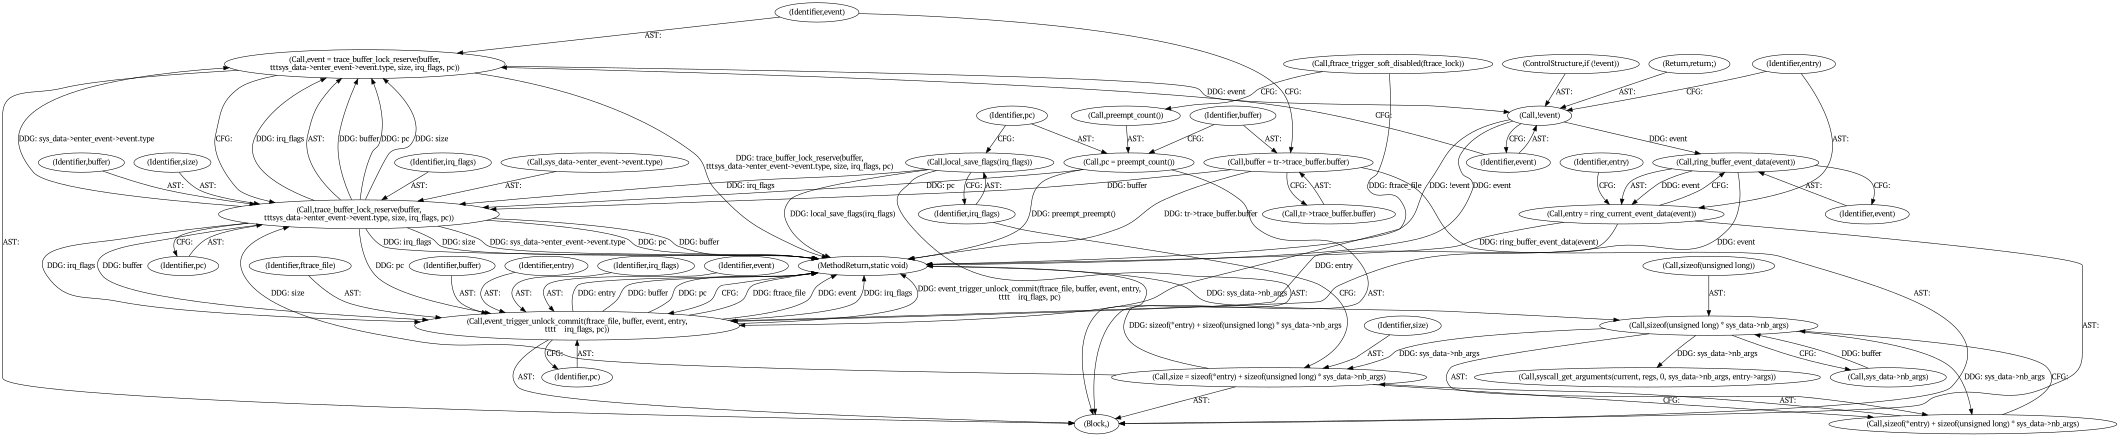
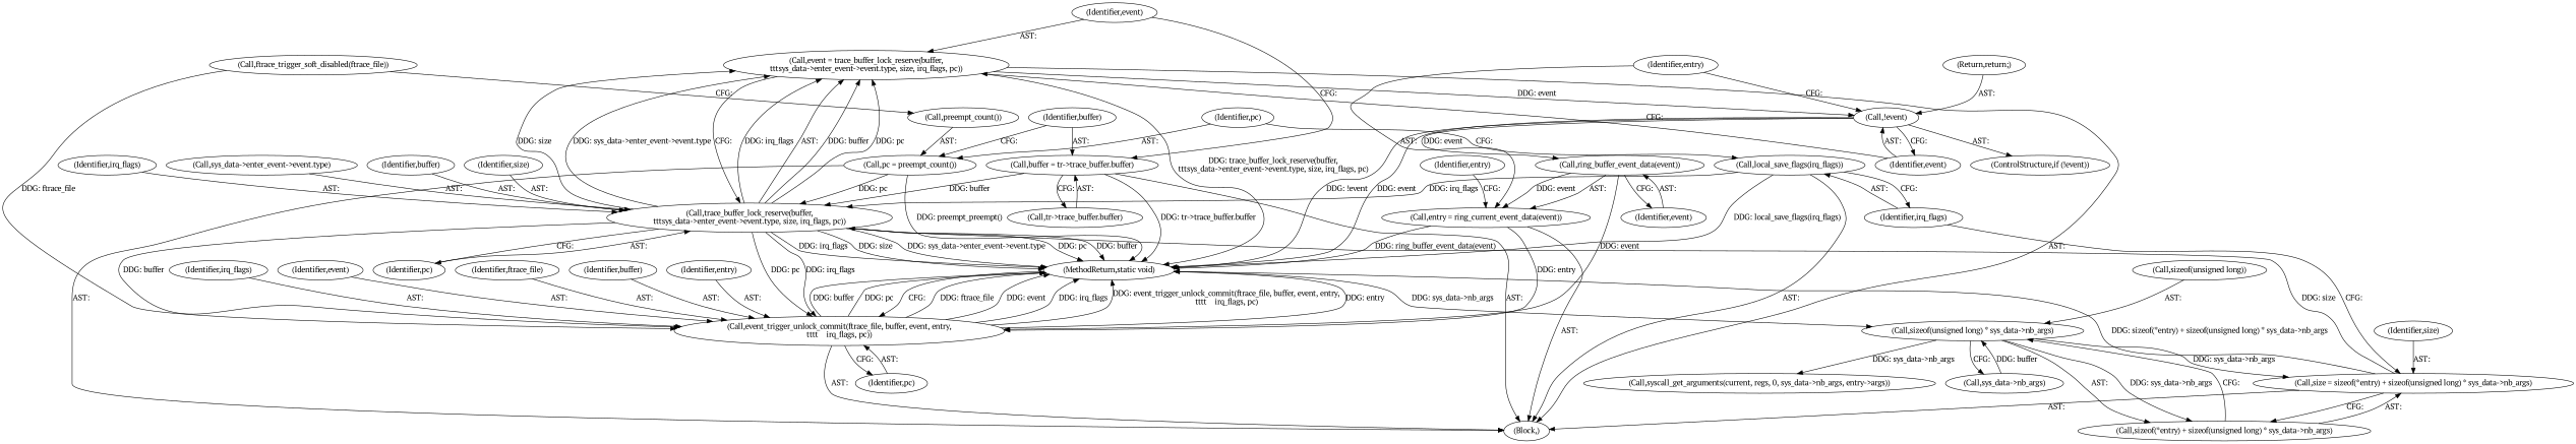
  digraph {
    fontname="PT Serif"
    node [fontname="PT Serif"]
    edge [fontname="PT Serif"]
    n1 [label="(Call,event = trace_buffer_lock_reserve(buffer,\n\t\t\tsys_data->enter_event->event.type, size, irq_flags, pc))"]
    n2 [label="(Call,trace_buffer_lock_reserve(buffer,\n\t\t\tsys_data->enter_event->event.type, size, irq_flags, pc))"]
    n3 [label="(Call,!event)"]
    n4 [label="(MethodReturn,static void)"]
    n5 [label="(Block,)"]
    n6 [label="(Call,event_trigger_unlock_commit(ftrace_file, buffer, event, entry,\n\t\t\t\t    irq_flags, pc))"]
    n7 [label="(Identifier,pc)"]
    n8 [label="(Call,ring_buffer_event_data(event))"]
    n9 [label="(ControlStructure,if (!event))"]
    n10 [label="(Identifier,event)"]
    n11 [label="(Call,sizeof(unsigned long) * sys_data->nb_args)"]
    n12 [label="(Identifier,pc)"]
    n13 [label="(Call,buffer = tr->trace_buffer.buffer)"]
    n14 [label="(Call,tr->trace_buffer.buffer)"]
    n15 [label="(Call,size = sizeof(*entry) + sizeof(unsigned long) * sys_data->nb_args)"]
    n16 [label="(Call,sizeof(*entry) + sizeof(unsigned long) * sys_data->nb_args)"]
    n17 [label="(Call,syscall_get_arguments(current, regs, 0, sys_data->nb_args, entry->args))"]
    n18 [label="(Call,sys_data->nb_args)"]
    n19 [label="(Call,local_save_flags(irq_flags))"]
    n20 [label="(Identifier,irq_flags)"]
    n21 [label="(Call,pc = preempt_count())"]
    n22 [label="(Call,preempt_count())"]
    n23 [label="(Call,entry = ring_current_event_data(event))"]
    n24 [label="(Identifier,event)"]
    n25 [label="(Identifier,irq_flags)"]
    n26 [label="(Identifier,irq_flags)"]
    n27 [label="(Call,sys_data->enter_event->event.type)"]
    n28 [label="(Identifier,pc)"]
    n29 [label="(Identifier,size)"]
    n30 [label="(Call,sizeof(unsigned long))"]
    n31 [label="(Identifier,event)"]
-   n32 [label="(Call,ftrace_trigger_soft_disabled(ftrace_lock))"]
+   n32 [label="(Call,ftrace_trigger_soft_disabled(ftrace_file))"]
    n33 [label="(Identifier,buffer)"]
    n34 [label="(Identifier,ftrace_file)"]
    n35 [label="(Return,return;)"]
    n36 [label="(Identifier,buffer)"]
    n37 [label="(Identifier,entry)"]
    n38 [label="(Identifier,entry)"]
    n39 [label="(Identifier,buffer)"]
    n40 [label="(Identifier,event)"]
    n41 [label="(Identifier,size)"]
    n42 [label="(Identifier,entry)"]
    n1 -> n2 [label="CFG: "]
    n1 -> n3 [label="DDG: event"]
    n1 -> n4 [label="DDG: trace_buffer_lock_reserve(buffer,\n\t\t\tsys_data->enter_event->event.type, size, irq_flags, pc)"]
    n1 -> n5 [label="AST: "]
    n2 -> n1 [label="AST: "]
    n2 -> n1 [label="DDG: buffer"]
    n2 -> n1 [label="DDG: pc"]
    n2 -> n1 [label="DDG: size"]
    n2 -> n1 [label="DDG: sys_data->enter_event->event.type"]
    n2 -> n1 [label="DDG: irq_flags"]
    n2 -> n4 [label="DDG: sys_data->enter_event->event.type"]
    n2 -> n4 [label="DDG: pc"]
    n2 -> n4 [label="DDG: buffer"]
    n2 -> n4 [label="DDG: irq_flags"]
    n2 -> n4 [label="DDG: size"]
    n2 -> n6 [label="DDG: buffer"]
    n2 -> n6 [label="DDG: irq_flags"]
    n2 -> n6 [label="DDG: pc"]
    n2 -> n7 [label="CFG: "]
    n3 -> n4 [label="DDG: event"]
    n3 -> n4 [label="DDG: !event"]
    n3 -> n8 [label="DDG: event"]
-   n9 -> n3 [label="AST: "]
+   n3 -> n9 [label="AST: "]
    n3 -> n10 [label="CFG: "]
    n4 -> n6 [label="CFG: "]
    n4 -> n11 [label="DDG: sys_data->nb_args"]
    n6 -> n4 [label="DDG: ftrace_file"]
    n6 -> n4 [label="DDG: event"]
    n6 -> n4 [label="DDG: irq_flags"]
    n6 -> n4 [label="DDG: event_trigger_unlock_commit(ftrace_file, buffer, event, entry,\n\t\t\t\t    irq_flags, pc)"]
    n6 -> n4 [label="DDG: entry"]
    n6 -> n4 [label="DDG: buffer"]
    n6 -> n4 [label="DDG: pc"]
    n6 -> n5 [label="AST: "]
    n6 -> n12 [label="CFG: "]
    n7 -> n2 [label="AST: "]
    n8 -> n6 [label="DDG: event"]
    n8 -> n23 [label="AST: "]
    n8 -> n23 [label="DDG: event"]
    n8 -> n24 [label="CFG: "]
    n10 -> n1 [label="CFG: "]
    n10 -> n3 [label="AST: "]
    n11 -> n15 [label="DDG: sys_data->nb_args"]
    n11 -> n16 [label="AST: "]
    n11 -> n16 [label="DDG: sys_data->nb_args"]
    n11 -> n17 [label="DDG: sys_data->nb_args"]
    n11 -> n18 [label="CFG: "]
    n12 -> n6 [label="AST: "]
    n13 -> n2 [label="DDG: buffer"]
    n13 -> n4 [label="DDG: tr->trace_buffer.buffer"]
    n13 -> n5 [label="AST: "]
    n13 -> n14 [label="CFG: "]
    n14 -> n13 [label="AST: "]
    n15 -> n2 [label="DDG: size"]
    n15 -> n4 [label="DDG: sizeof(*entry) + sizeof(unsigned long) * sys_data->nb_args"]
    n15 -> n5 [label="AST: "]
    n15 -> n16 [label="CFG: "]
    n16 -> n11 [label="CFG: "]
    n16 -> n15 [label="AST: "]
    n18 -> n11 [label="DDG: buffer"]
    n19 -> n2 [label="DDG: irq_flags"]
    n19 -> n4 [label="DDG: local_save_flags(irq_flags)"]
    n19 -> n5 [label="AST: "]
    n19 -> n20 [label="CFG: "]
    n20 -> n15 [label="CFG: "]
    n20 -> n19 [label="AST: "]
    n21 -> n2 [label="DDG: pc"]
    n21 -> n4 [label="DDG: preempt_preempt()"]
    n21 -> n5 [label="AST: "]
    n22 -> n21 [label="AST: "]
    n23 -> n4 [label="DDG: ring_buffer_event_data(event)"]
    n23 -> n5 [label="AST: "]
    n23 -> n6 [label="DDG: entry"]
-   n23 -> n8 [label="CFG: "]
    n24 -> n8 [label="AST: "]
    n25 -> n2 [label="AST: "]
    n26 -> n6 [label="AST: "]
    n27 -> n2 [label="AST: "]
    n28 -> n19 [label="CFG: "]
    n28 -> n21 [label="AST: "]
    n29 -> n15 [label="AST: "]
    n30 -> n11 [label="AST: "]
    n31 -> n6 [label="AST: "]
    n32 -> n6 [label="DDG: ftrace_file"]
    n32 -> n22 [label="CFG: "]
    n33 -> n13 [label="AST: "]
    n33 -> n21 [label="CFG: "]
    n34 -> n6 [label="AST: "]
    n35 -> n3 [label="AST: "]
    n36 -> n6 [label="AST: "]
    n37 -> n23 [label="CFG: "]
    n38 -> n3 [label="CFG: "]
    n38 -> n23 [label="AST: "]
    n39 -> n2 [label="AST: "]
    n40 -> n1 [label="AST: "]
    n40 -> n13 [label="CFG: "]
    n41 -> n2 [label="AST: "]
    n42 -> n6 [label="AST: "]
  }
